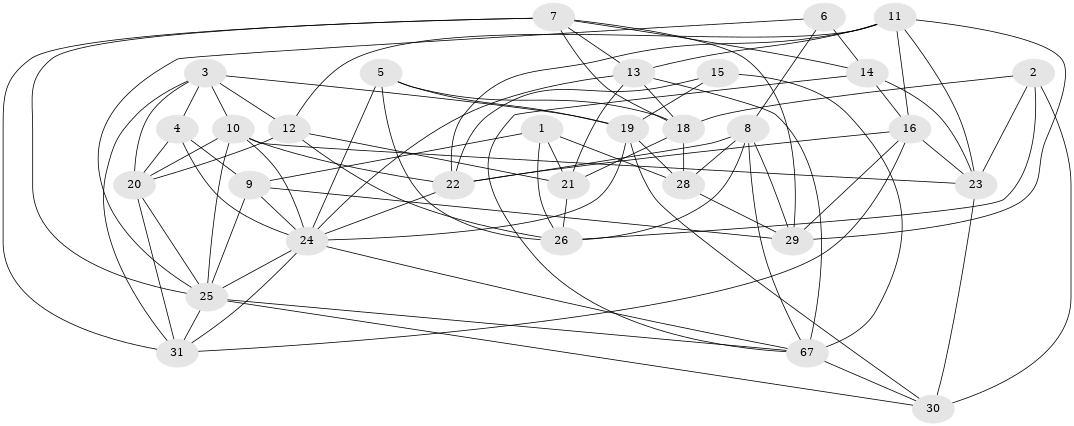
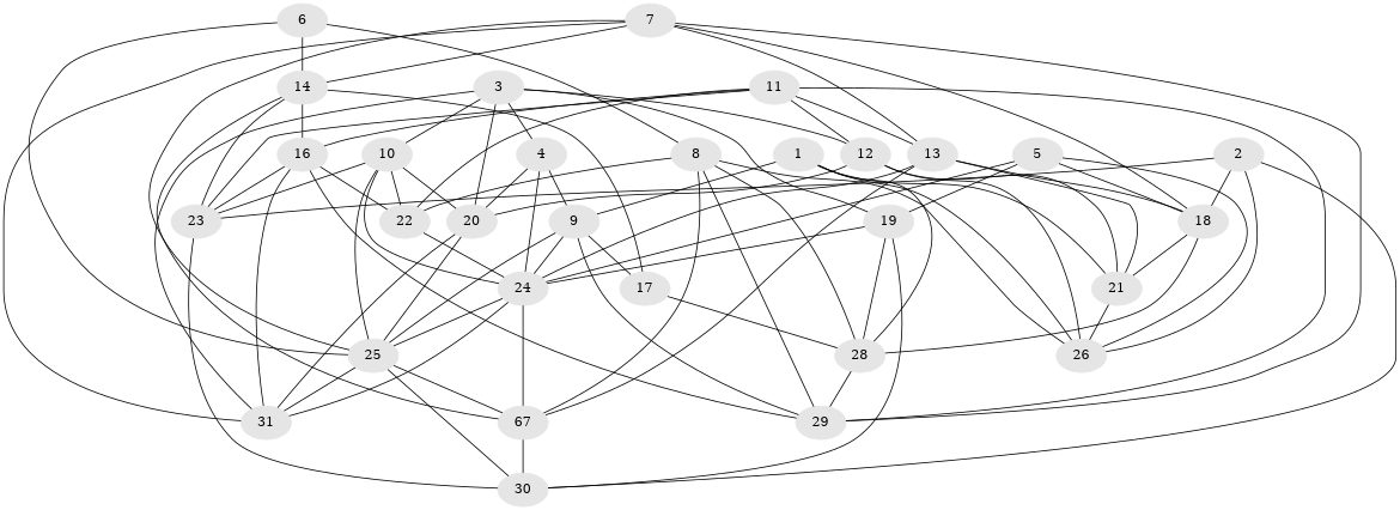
  graph {
    node [color=gray90 style=filled]
    edge [weight=1.0]
    1
    9
    21
    26
    28
    24
    25
    29
+   17
    2
    18
    23
    30
    3
    4
    10
    12
    19
    20
    31
    22
    n22 [label=67]
    5
    6
    8
    14
    16
    7
    13
    11
-   15
    1 -- 9
    1 -- 21
    1 -- 26
    1 -- 28
    9 -- 24
    9 -- 25
    9 -- 29
+   9 -- 17
    21 -- 26
    28 -- 29
    24 -- 25
    24 -- 31
    24 -- n22
    25 -- 30
    25 -- 31
    25 -- n22
+   17 -- 28
    2 -- 26
    2 -- 18
    2 -- 23
    2 -- 30
    18 -- 21
    18 -- 28
    23 -- 30
    3 -- 4
    3 -- 10
    3 -- 12
    3 -- 19
    3 -- 20
    3 -- 31
    4 -- 9
    4 -- 24
    4 -- 20
    10 -- 24
    10 -- 25
    10 -- 23
    10 -- 20
    10 -- 22
    12 -- 21
    12 -- 26
    12 -- 20
    19 -- 28
    19 -- 24
    19 -- 30
    20 -- 25
    20 -- 31
    22 -- 24
    n22 -- 30
    5 -- 26
    5 -- 24
    5 -- 18
    5 -- 19
    6 -- 25
    6 -- 8
    6 -- 14
    8 -- 26
    8 -- 28
    8 -- 29
    8 -- 22
    8 -- n22
+   14 -- 17
    14 -- 23
    14 -- n22
    14 -- 16
    16 -- 29
    16 -- 23
    16 -- 31
    16 -- 22
    7 -- 25
    7 -- 29
    7 -- 18
    7 -- 31
    7 -- 14
    7 -- 13
    13 -- 21
    13 -- 24
    13 -- 18
    13 -- n22
    11 -- 29
    11 -- 23
    11 -- 12
    11 -- 22
    11 -- 16
    11 -- 13
-   15 -- 19
-   15 -- 22
-   15 -- n22 [weight=2.0]
  }
